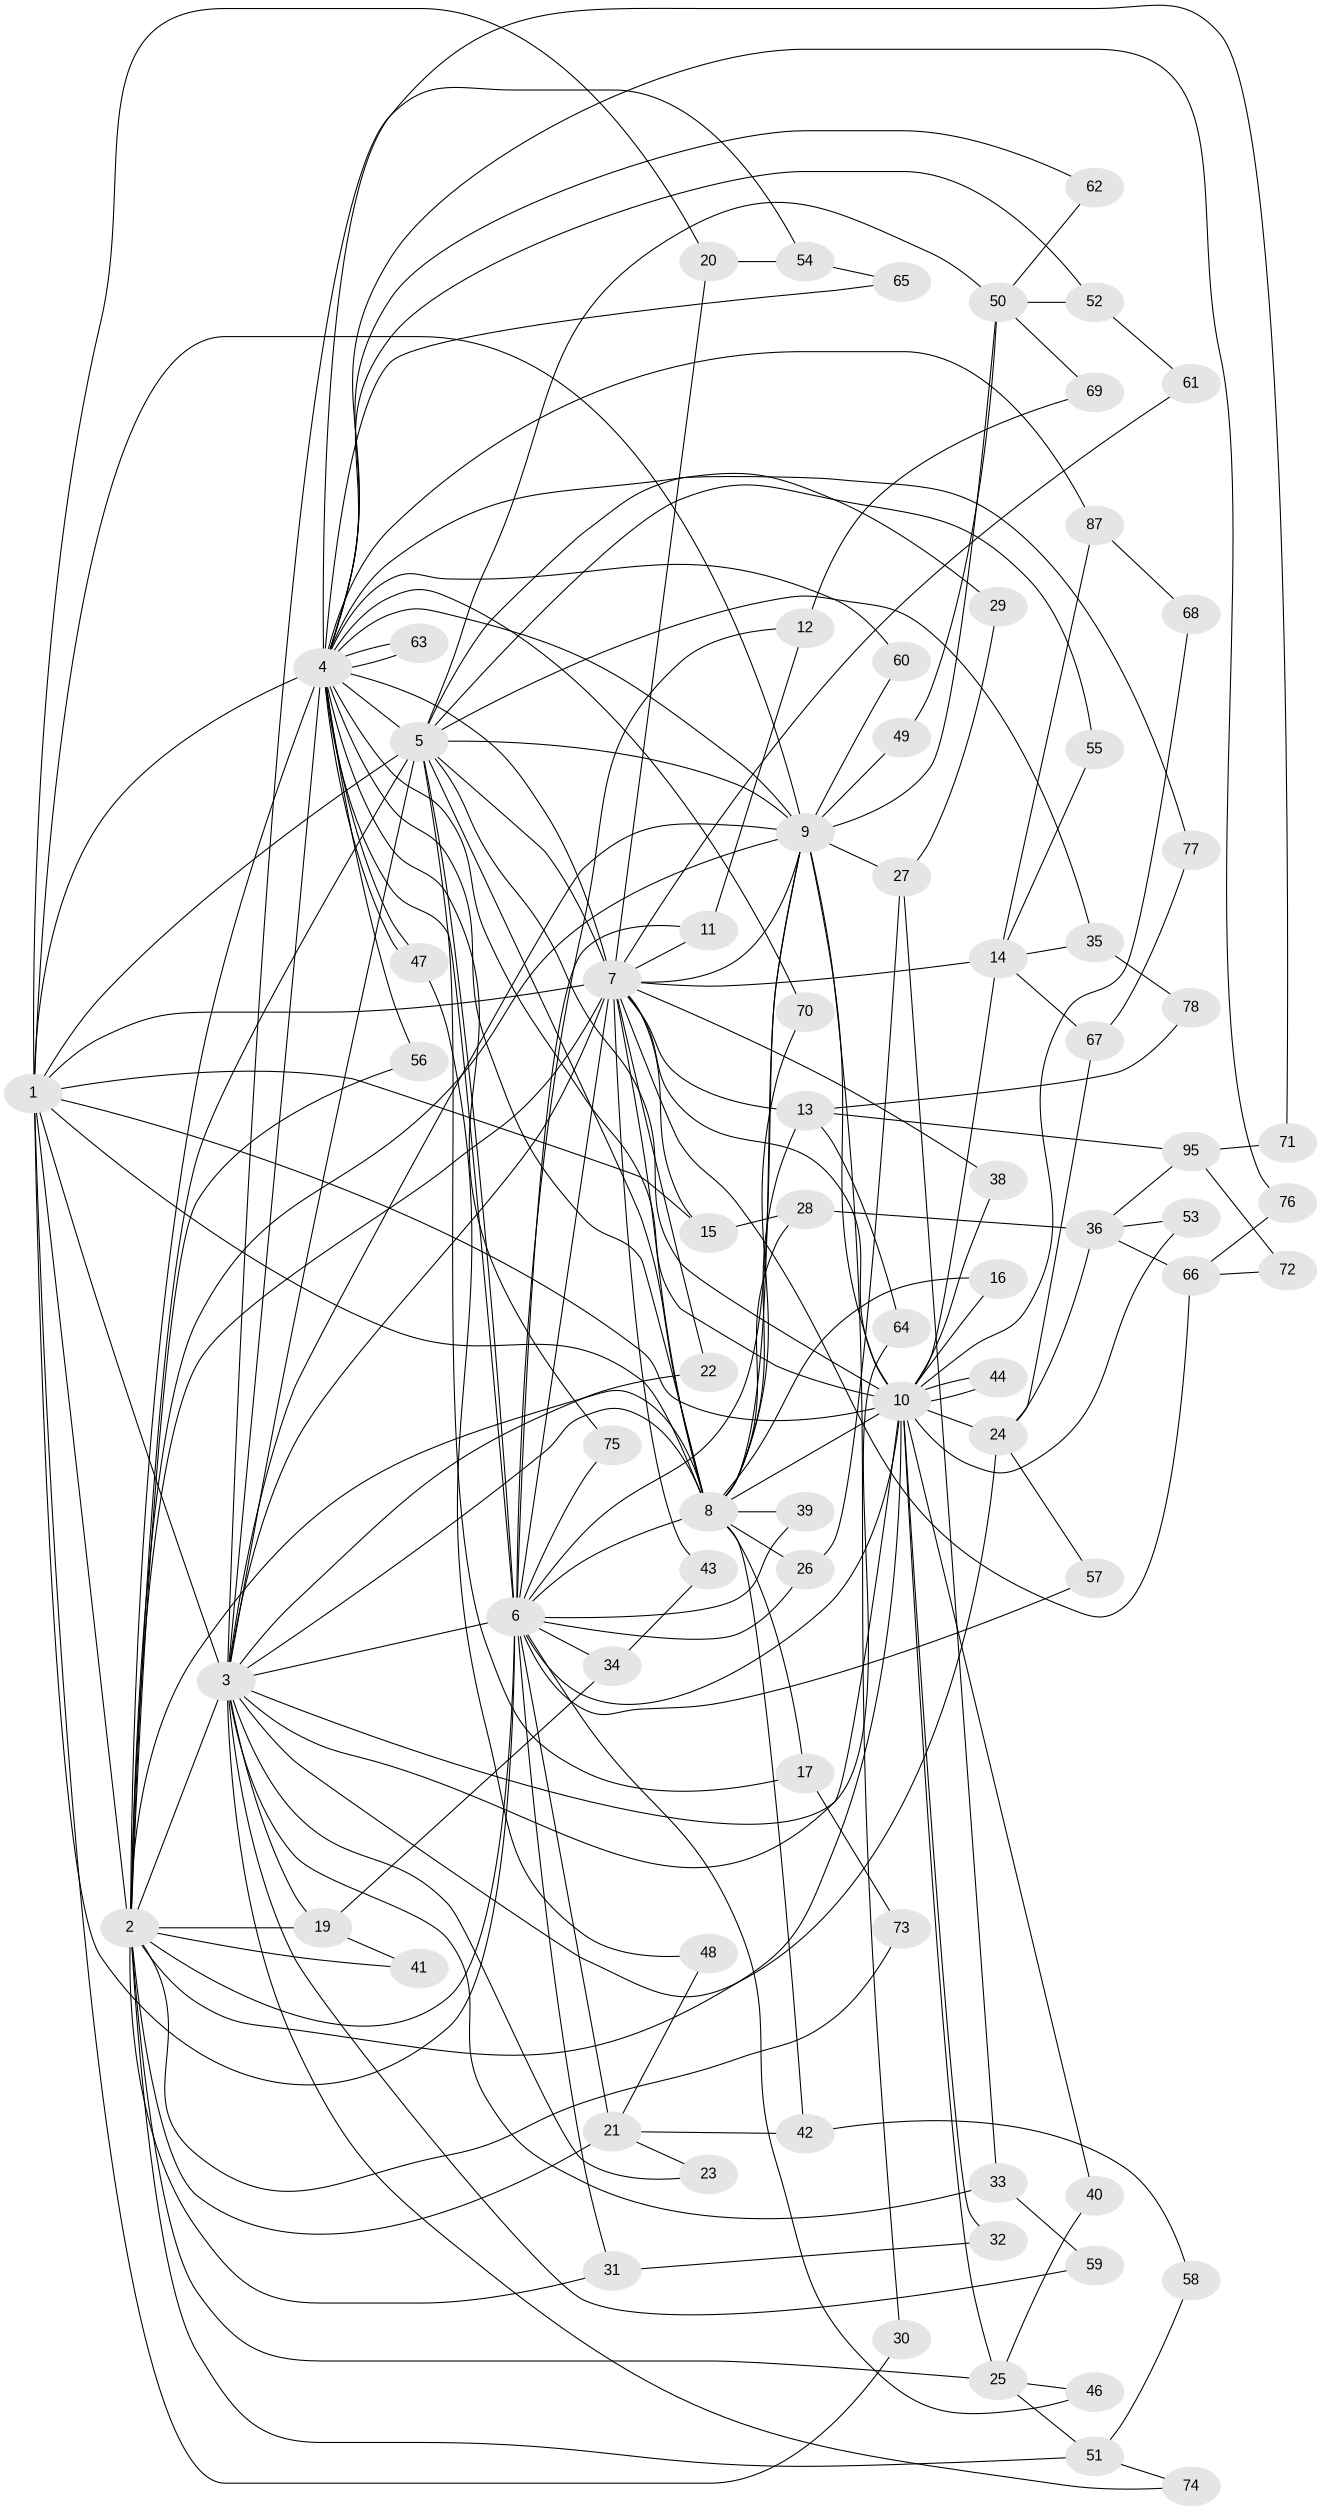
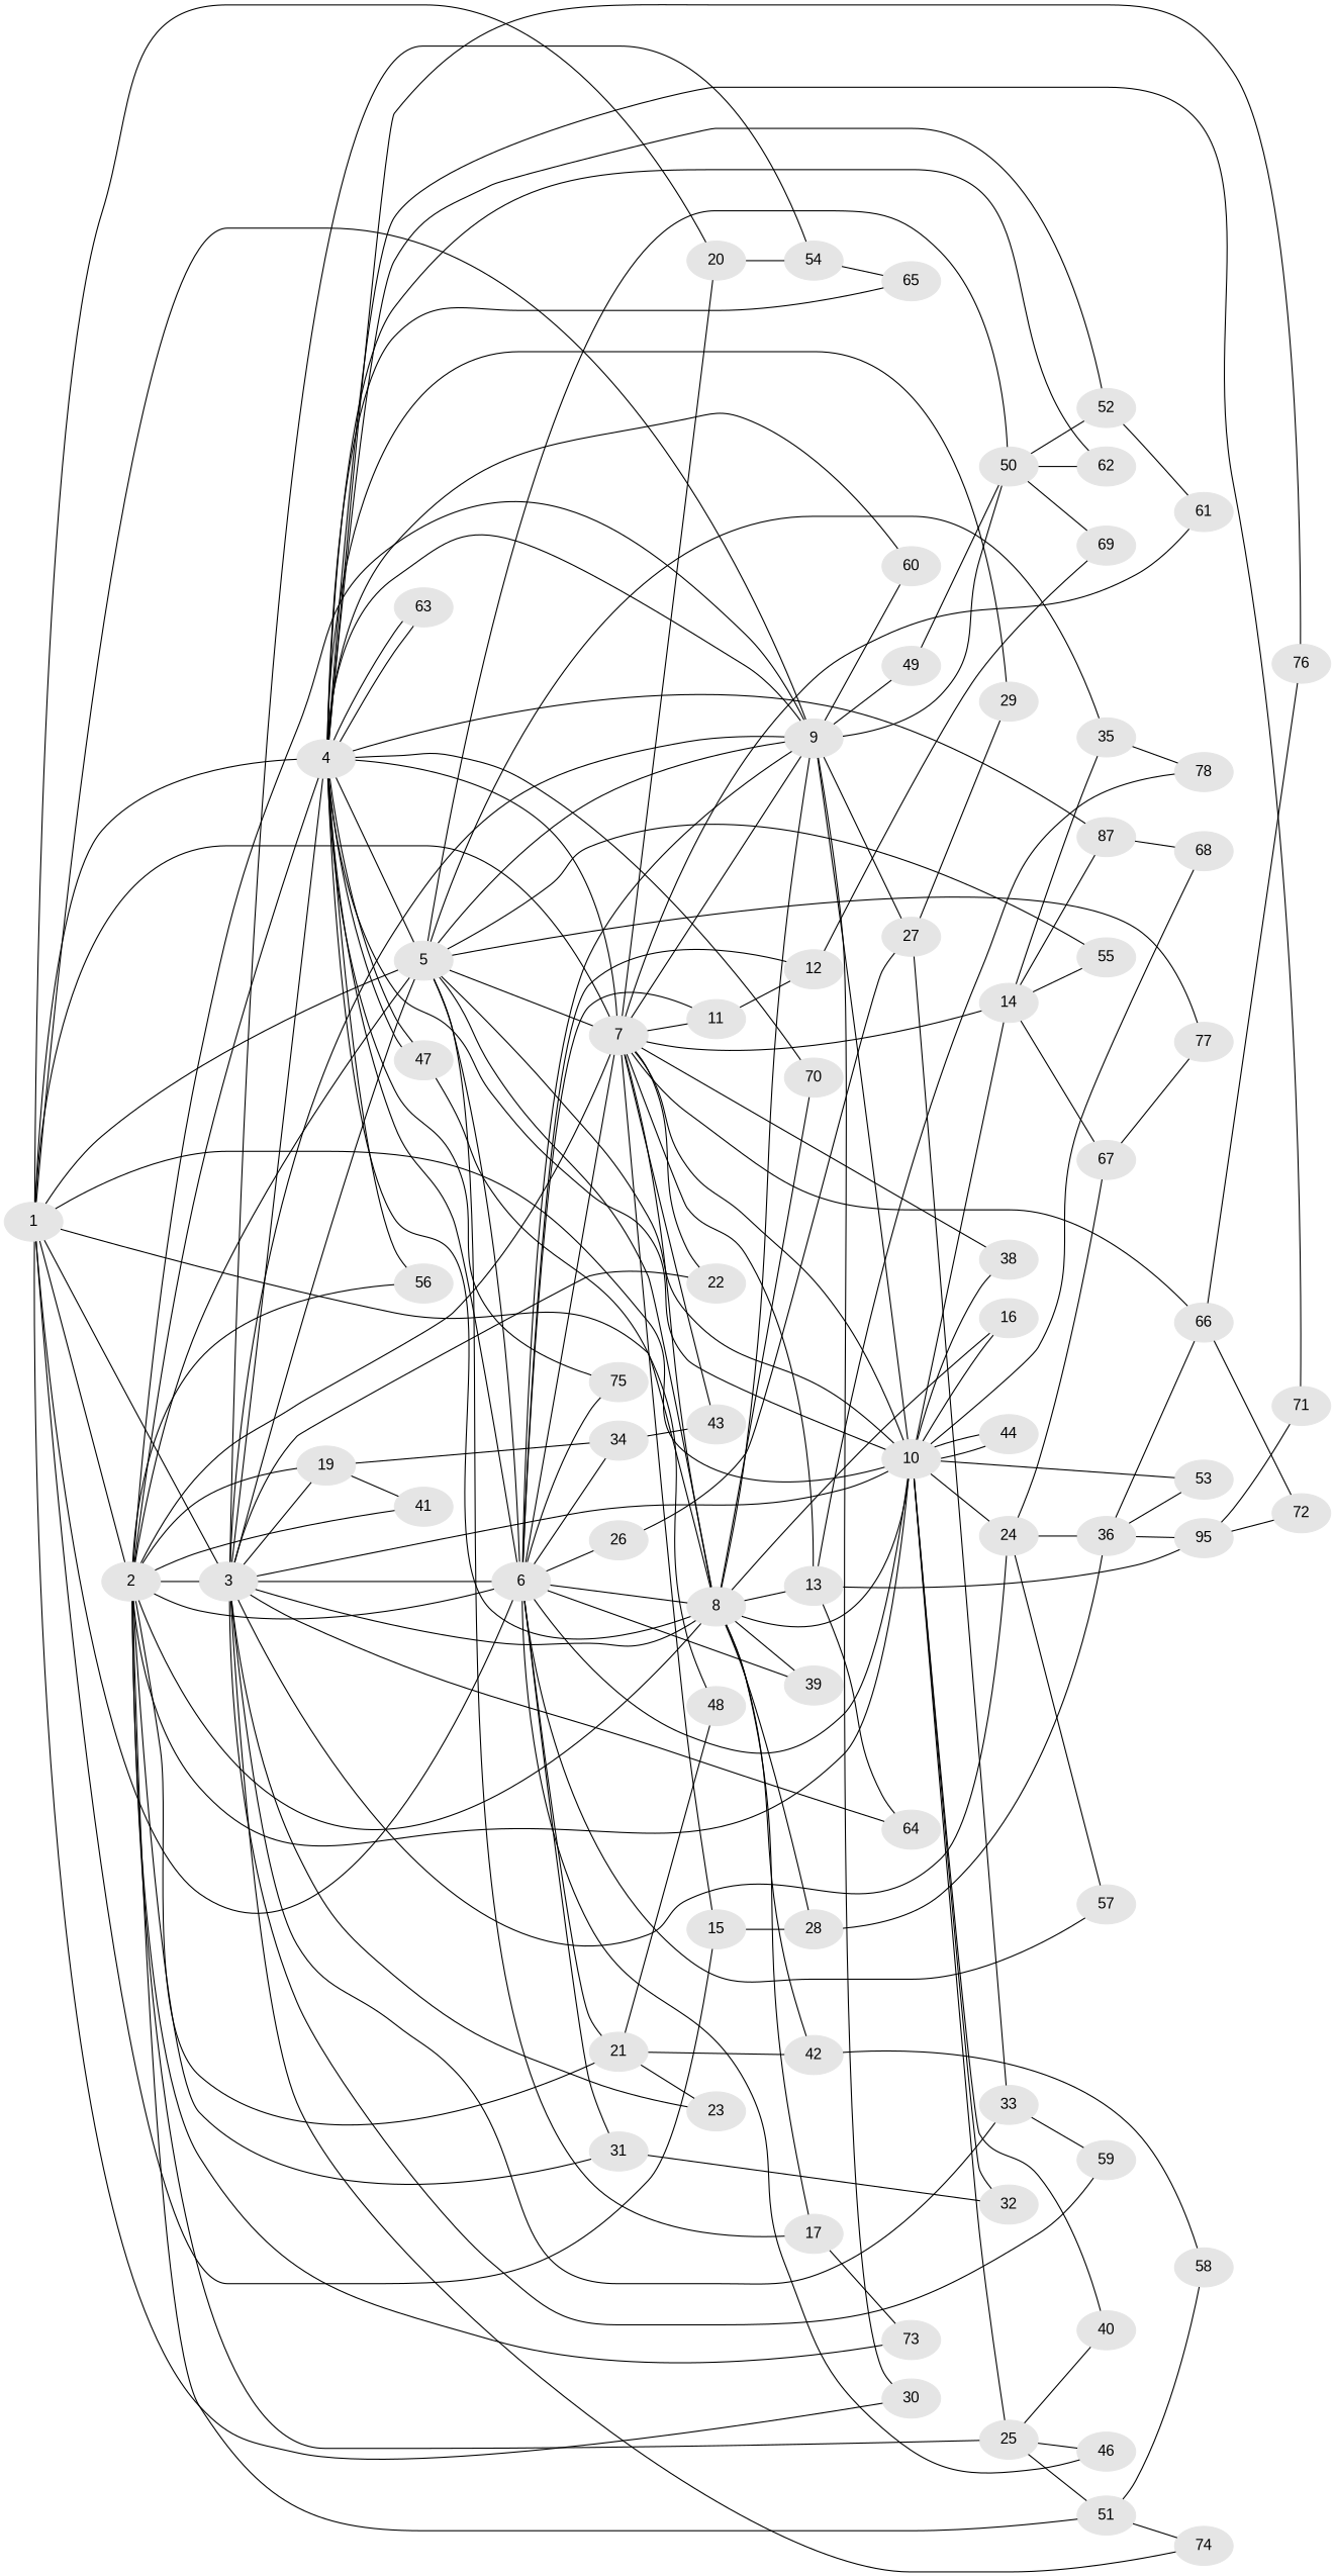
  graph {
    fontname="Liberation Sans"
    rankdir=LR
    node [color=gray90 fontname="Liberation Sans" style=filled]
    edge [fontname="Liberation Sans"]
    1
    2
    3
    4
    5
    6
    7
    8
    9
    10
    15
    20
    30
    19
    21
    25
    31
    41
    51
    56
    73
    22
    23
    24
    33
    54
    59
    64
    74
    29
    n31 [label=87]
    47
    52
    60
    62
    63
    65
    70
    71
    75
    76
    17
    35
    55
    77
    50
    11
    12
    26
    34
    39
    46
    57
    13
    14
    38
    43
    61
    66
    16
    28
    42
    49
    27
    32
    40
    44
    53
    68
    48
    58
    67
    36
    78
    69
    n76 [label=95]
    72
    1 -- 2
    1 -- 3
    1 -- 4
    1 -- 5
    1 -- 6
    1 -- 7
    1 -- 8
    1 -- 9
    1 -- 10
    1 -- 15
    1 -- 20
    1 -- 30
    2 -- 3
    2 -- 4
    2 -- 5
    2 -- 6
    2 -- 7
    2 -- 8
    2 -- 9
    2 -- 10
    2 -- 19
    2 -- 21
    2 -- 25
    2 -- 31
    2 -- 41
    2 -- 51
    2 -- 56
    2 -- 73
    3 -- 4
    3 -- 5
    3 -- 6
-   3 -- 7
    3 -- 8
    3 -- 9
    3 -- 10
    3 -- 19
    3 -- 22
    3 -- 23
    3 -- 24
    3 -- 33
    3 -- 54
    3 -- 59
    3 -- 64
    3 -- 74
    4 -- 5
    4 -- 6
    4 -- 7
    4 -- 8
    4 -- 9
    4 -- 10
    4 -- 56
    4 -- 29
    4 -- n31
    4 -- 47
    4 -- 47
    4 -- 52
    4 -- 60
    4 -- 62
    4 -- 63
    4 -- 63
    4 -- 65
    4 -- 70
    4 -- 71
    4 -- 75
    4 -- 76
    5 -- 6
    5 -- 7
    5 -- 8
    5 -- 9
    5 -- 10
    5 -- 17
    5 -- 35
    5 -- 55
    5 -- 77
    5 -- 50
    6 -- 7
    6 -- 8
    6 -- 9
    6 -- 10
    6 -- 21
    6 -- 31
    6 -- 75
    6 -- 11
    6 -- 12
    6 -- 26
    6 -- 34
    6 -- 39
    6 -- 46
    6 -- 57
    7 -- 8
    7 -- 9
    7 -- 10
    7 -- 15
    7 -- 20
    7 -- 22
    7 -- 11
    7 -- 13
    7 -- 14
    7 -- 38
    7 -- 43
    7 -- 61
    7 -- 66
    8 -- 9
    8 -- 10
    8 -- 70
    8 -- 17
-   8 -- 26
    8 -- 39
    8 -- 13
    8 -- 16
    8 -- 28
    8 -- 42
    9 -- 10
    9 -- 30
    9 -- 60
    9 -- 50
    9 -- 49
    9 -- 27
    10 -- 25
    10 -- 24
    10 -- 14
    10 -- 38
    10 -- 16
    10 -- 32
    10 -- 40
    10 -- 44
    10 -- 44
    10 -- 53
    10 -- 68
    15 -- 28
    20 -- 54
    19 -- 41
    19 -- 34
    21 -- 23
    21 -- 42
    21 -- 48
    25 -- 51
    25 -- 46
    25 -- 40
    31 -- 32
    51 -- 74
    51 -- 58
    24 -- 57
    24 -- 67
    24 -- 36
    33 -- 59
    54 -- 65
    n31 -- 68
    47 -- 48
    52 -- 61
    17 -- 73
    35 -- 78
    50 -- 52
    50 -- 62
    50 -- 69
    11 -- 12
    12 -- 69
    26 -- 27
    34 -- 43
    13 -- 64
    13 -- 78
    13 -- n76
    14 -- n31
    14 -- 35
    14 -- 55
    14 -- 67
    66 -- 76
    66 -- 72
    28 -- 36
    42 -- 58
    49 -- 50
    27 -- 33
    27 -- 29
    67 -- 77
    36 -- 66
    36 -- 53
    36 -- n76
    n76 -- 71
    n76 -- 72
  }
